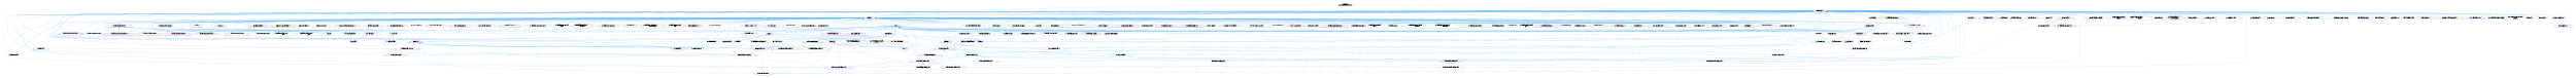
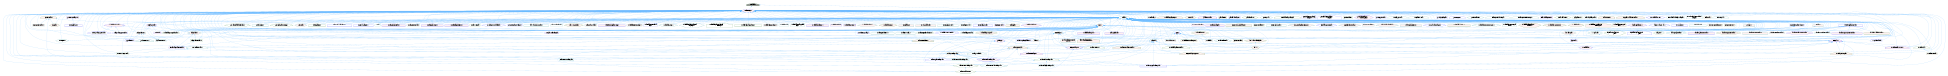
  digraph {
    node [color=teal fillcolor="#FFF0F0" fontname=Helvetica fontsize=10 shape=house style=filled]
    edge [color=steelblue1 dir=back fontname=Helvetica fontsize=10 labelfontname=Helvetica labelfontsize=10 style=solid]
    n1 [color=darkgreen fillcolor=grey60 fontcolor=black height=0.2 label="IsTObjectPtr.h" width=0.4]
    n2 [fillcolor=white height=0.2 label="ObjectPtr.h" width=0.4]
    n3 [color=blue height=0.2 label="UObjectGlobals.h" shape=hexagon width=0.4]
    n4 [height=0.2 label="AnimBank.h" width=0.4]
    n5 [color=blue fillcolor=white height=0.2 label="AnimationStateMachineGraph.h" shape=folder width=0.4]
    n6 [color=darkgreen fillcolor=white height=0.2 label="ArchiveScriptReferenceCollector.h" shape=hexagon width=0.4]
    n7 [height=0.2 label="ArchiveUObjectFromStructured\lArchive.h" shape=folder width=0.4]
    n8 [fillcolor=white height=0.2 label="AssetImportTask.h" width=0.4]
    n9 [color=blue height=0.2 label="AssetManagerTypes.h" width=0.4]
    n10 [color=darkgreen fillcolor=white height=0.2 label="AutomatedAssetImportData.h" shape=hexagon width=0.4]
    n11 [color=blue fillcolor=white height=0.2 label="AxisAngleGizmo.h" shape=folder width=0.4]
    n12 [fillcolor=white height=0.2 label="AxisPositionGizmo.h" width=0.4]
    n13 [height=0.2 label="AxisSources.h" shape=hexagon width=0.4]
    n14 [color=darkgreen fillcolor=white height=0.2 label="BlendSpaceGraph.h" width=0.4]
    n15 [color=blue fillcolor=white height=0.2 label="BlueprintCompilerExtension.h" width=0.4]
    n16 [color=blue height=0.2 label="BlueprintEventNodeSpawner.h" shape=hexagon width=0.4]
    n17 [color=darkgreen fillcolor=white height=0.2 label="BlueprintFieldNodeSpawner.h" width=0.4]
    n18 [color=blue fillcolor=white height=0.2 label="BlueprintVariableNodeSpawner.h" width=0.4]
    n19 [color=blue height=0.2 label="BuiltInComponentTypes.h" shape=folder width=0.4]
    n20 [color=blue height=0.2 label="Casts.h" shape=folder width=0.4]
    n21 [fillcolor=white height=0.2 label="ContextObjectStore.h" shape=hexagon width=0.4]
    n22 [color=blue height=0.2 label="EdGraphPin.h" width=0.4]
    n23 [color=blue height=0.2 label="EdGraphSchema_K2.h" shape=hexagon width=0.4]
    n24 [color=darkgreen height=0.2 label="EdGraphSchema_K2_Actions.h" width=0.4]
    n25 [color=blue height=0.2 label="K2Node_DoOnceMultiInput.h" width=0.4]
    n26 [color=darkgreen height=0.2 label="K2Node_MacroInstance.h" width=0.4]
    n27 [color=blue height=0.2 label="K2Node_Select.h" shape=hexagon width=0.4]
    n28 [color=darkgreen fillcolor=white height=0.2 label="K2Node_SwitchEnum.h" width=0.4]
    n29 [color=darkgreen fillcolor=white height=0.2 label="K2Node_Tunnel.h" width=0.4]
    n30 [color=darkgreen height=0.2 label="K2Node_Composite.h" shape=folder width=0.4]
    n31 [height=0.2 label="MovieScene.h" shape=folder width=0.4]
    n32 [color=darkgreen height=0.2 label="MovieSceneEntitySystemGraphs.h" shape=folder width=0.4]
    n33 [height=0.2 label="RigVMUserWorkflow.h" shape=folder width=0.4]
    n34 [height=0.2 label="Selection.h" shape=folder width=0.4]
    n35 [color=darkgreen height=0.2 label="TransformSources.h" shape=folder width=0.4]
    n36 [height=0.2 label="UnrealType.h" shape=folder width=0.4]
    n37 [fillcolor=white height=0.2 label="K2Node_AnimGetter.h" width=0.4]
    n38 [color=blue height=0.2 label="K2Node_StructOperation.h" width=0.4]
    n39 [color=darkgreen height=0.2 label="K2Node_ComponentBoundEvent.h" width=0.4]
    n40 [color=darkgreen fillcolor=white height=0.2 label="K2Node_GeneratedBoundEvent.h" width=0.4]
    n41 [color=darkgreen height=0.2 label="RigVM.h" shape=hexagon width=0.4]
    n42 [color=darkgreen fillcolor=white height=0.2 label="ChaosDeformableCollisions\lActor.h" shape=hexagon width=0.4]
    n43 [color=blue fillcolor=white height=0.2 label="ChaosDeformableConstraints\lActor.h" width=0.4]
    n44 [color=blue fillcolor=white height=0.2 label="ChaosDeformableSolverActor.h" shape=folder width=0.4]
    n45 [color=darkgreen fillcolor=white height=0.2 label="FleshActor.h" shape=hexagon width=0.4]
    n46 [height=0.2 label="Class.h" shape=hexagon width=0.4]
    n47 [color=darkgreen fillcolor=white height=0.2 label="SoundSubmixGraphNode.h" shape=folder width=0.4]
    n48 [height=0.2 label="InteractiveTool.h" shape=hexagon width=0.4]
    n49 [color=blue height=0.2 label="EdModeInteractiveToolsContext.h" shape=folder width=0.4]
    n50 [color=darkgreen fillcolor=white height=0.2 label="InteractiveToolsContext.h" shape=folder width=0.4]
    n51 [color=blue fillcolor=white height=0.2 label="K2Node_BitmaskLiteral.h" shape=folder width=0.4]
    n52 [fillcolor=white height=0.2 label="K2Node_CastByteToEnum.h" width=0.4]
    n53 [fillcolor=white height=0.2 label="K2Node_EnumLiteral.h" width=0.4]
    n54 [color=darkgreen fillcolor=white height=0.2 label="K2Node_ForEachElementInEnum.h" shape=folder width=0.4]
    n55 [color=blue fillcolor=white height=0.2 label="K2Node_GetNumEnumEntries.h" shape=hexagon width=0.4]
    n56 [color=blue height=0.2 label="MovieSceneByteChannel.h" width=0.4]
    n57 [fillcolor=white height=0.2 label="MovieSceneEasingCurves.h" shape=folder width=0.4]
    n58 [color=darkgreen height=0.2 label="MovieSceneTrackInstance.h" shape=hexagon width=0.4]
    n59 [height=0.2 label="RigVMTemplate.h" shape=hexagon width=0.4]
    n60 [color=blue height=0.2 label="ParamType.h" shape=folder width=0.4]
    n61 [height=0.2 label="SoftObjectPath.h" shape=folder width=0.4]
    n62 [color=darkgreen height=0.2 label="TestUndeclaredScriptStruct\lObjectReferences.h" width=0.4]
    n63 [fillcolor=white height=0.2 label="VVMNativeType.h" shape=hexagon width=0.4]
    n64 [color=blue fillcolor=white height=0.2 label="VVMNativeConverter.h" shape=folder width=0.4]
    n65 [color=blue height=0.2 label="ContentBundleBase.h" width=0.4]
    n66 [color=darkgreen height=0.2 label="DataflowSimulationGenerator.h" width=0.4]
    n67 [color=darkgreen fillcolor=white height=0.2 label="DataflowToolRegistry.h" shape=folder width=0.4]
    n68 [color=blue fillcolor=white height=0.2 label="DialogueWaveFactory.h" width=0.4]
    n69 [fillcolor=white height=0.2 label="DiffCookCommandlet.h" width=0.4]
    n70 [height=0.2 label="DisplayClusterLabelConfiguration.h" shape=hexagon width=0.4]
    n71 [color=blue fillcolor=white height=0.2 label="EngineReplicationBridge.h" shape=hexagon width=0.4]
    n72 [height=0.2 label="GCObject.h" width=0.4]
    n73 [fillcolor=white height=0.2 label="LevelInstanceActorDesc.h" shape=hexagon width=0.4]
    n74 [height=0.2 label="GarbageCollectionSchema.h" shape=hexagon width=0.4]
    n75 [height=0.2 label="GroupTopologySelector.h" shape=folder width=0.4]
+   n76 [fillcolor=white height=0.2 label="HModel.h" shape=folder width=0.4]
    n77 [height=0.2 label="IBlendProfilePickerExtender.h" shape=hexagon width=0.4]
    n78 [color=blue height=0.2 label="InputBehaviorSet.h" shape=folder width=0.4]
    n79 [color=blue height=0.2 label="InputRouter.h" shape=folder width=0.4]
    n80 [height=0.2 label="InteractiveGizmo.h" shape=folder width=0.4]
    n81 [fillcolor=white height=0.2 label="PlanePositionGizmo.h" shape=folder width=0.4]
    n82 [color=blue height=0.2 label="K2Node_ActorBoundEvent.h" width=0.4]
    n83 [height=0.2 label="K2Node_AddComponent.h" shape=folder width=0.4]
    n84 [color=blue height=0.2 label="K2Node_BaseAsyncTask.h" width=0.4]
    n85 [color=blue height=0.2 label="K2Node_GetClassDefaults.h" width=0.4]
    n86 [color=darkgreen fillcolor=white height=0.2 label="K2Node_MultiGate.h" shape=folder width=0.4]
    n87 [color=blue fillcolor=white height=0.2 label="K2Node_TransitionRuleGetter.h" shape=hexagon width=0.4]
    n88 [height=0.2 label="LevelInstanceActorGuid.h" width=0.4]
    n89 [fillcolor=white height=0.2 label="LevelViewportClickHandlers.h" width=0.4]
    n90 [fillcolor=white height=0.2 label="LiveLinkSubjectSettings.h" shape=folder width=0.4]
    n91 [color=darkgreen height=0.2 label="LiveLinkVirtualSubject.h" shape=hexagon width=0.4]
    n92 [height=0.2 label="MaterialOverlayHelper.h" shape=folder width=0.4]
    n93 [color=blue height=0.2 label="MeshDescriptionBaseBulkData.h" width=0.4]
    n94 [color=blue fillcolor=white height=0.2 label="ModularVehicleClusterActor.h" shape=hexagon width=0.4]
    n95 [height=0.2 label="MovieScene3DConstraintTrack.h" shape=folder width=0.4]
    n96 [color=darkgreen height=0.2 label="MovieSceneBinding.h" shape=hexagon width=0.4]
    n97 [color=blue fillcolor=white height=0.2 label="MovieSceneBindingLifetime\lTrack.h" shape=folder width=0.4]
    n98 [color=darkgreen height=0.2 label="MovieSceneBindingProxy.h" width=0.4]
    n99 [fillcolor=white height=0.2 label="MovieSceneCVarTrack.h" shape=hexagon width=0.4]
    n100 [fillcolor=white height=0.2 label="MovieSceneCameraShakeSource\lShakeTrack.h" shape=hexagon width=0.4]
    n101 [color=darkgreen fillcolor=white height=0.2 label="MovieSceneCameraShakeSource\lTriggerTrack.h" width=0.4]
    n102 [color=darkgreen fillcolor=white height=0.2 label="MovieSceneCameraShakeTrack.h" width=0.4]
    n103 [fillcolor=white height=0.2 label="MovieSceneConditionCustomization.h" shape=hexagon width=0.4]
    n104 [fillcolor=white height=0.2 label="MovieSceneConstraintChannel\lHelper.h" shape=folder width=0.4]
    n105 [height=0.2 label="MovieSceneDataLayerTrack.h" shape=folder width=0.4]
    n106 [color=darkgreen height=0.2 label="MovieSceneDirectorBlueprint\lCondition.h" shape=hexagon width=0.4]
    n107 [color=darkgreen height=0.2 label="MovieSceneDynamicBinding.h" shape=hexagon width=0.4]
    n108 [color=blue height=0.2 label="MovieSceneEntitySystem.h" shape=hexagon width=0.4]
    n109 [color=darkgreen fillcolor=white height=0.2 label="MovieSceneTrackInstanceSystem.h" shape=folder width=0.4]
    n110 [color=darkgreen height=0.2 label="MovieSceneEvent.h" shape=hexagon width=0.4]
    n111 [fillcolor=white height=0.2 label="MovieSceneFolder.h" shape=folder width=0.4]
    n112 [fillcolor=white height=0.2 label="MovieSceneParticleParameter\lTrack.h" shape=folder width=0.4]
    n113 [color=blue height=0.2 label="MovieSceneParticleTrack.h" width=0.4]
    n114 [color=blue height=0.2 label="MovieSceneSequence.h" shape=folder width=0.4]
    n115 [color=blue height=0.2 label="MovieSceneSpawnTrack.h" shape=folder width=0.4]
    n116 [color=darkgreen height=0.2 label="MovieSceneSpawnableBinding\lCustomization.h" width=0.4]
    n117 [height=0.2 label="MovieSceneSubSection.h" shape=hexagon width=0.4]
    n118 [color=darkgreen height=0.2 label="MovieSceneSubTrack.h" shape=hexagon width=0.4]
    n119 [color=darkgreen height=0.2 label="MovieSceneTrackEvaluation\lField.h" shape=folder width=0.4]
    n120 [height=0.2 label="PackageReload.h" width=0.4]
    n121 [color=blue height=0.2 label="PropertyBagRepository.h" shape=hexagon width=0.4]
    n122 [color=darkgreen height=0.2 label="RigVMMemoryDeprecated.h" shape=hexagon width=0.4]
    n123 [height=0.2 label="RigVMParameterNode.h" width=0.4]
    n124 [color=blue fillcolor=white height=0.2 label="SReadOnlyHierarchyView.h" shape=hexagon width=0.4]
    n125 [color=blue fillcolor=white height=0.2 label="SimModuleActor.h" width=0.4]
    n126 [fillcolor=white height=0.2 label="SizedOutfitSource.h" width=0.4]
    n127 [fillcolor=white height=0.2 label="SoundClassGraphNode.h" width=0.4]
    n128 [fillcolor=white height=0.2 label="SoundCueFactoryNew.h" shape=folder width=0.4]
    n129 [color=blue fillcolor=white height=0.2 label="SoundCueGraphNode.h" width=0.4]
    n130 [color=darkgreen height=0.2 label="SoundModulationDestination.h" shape=folder width=0.4]
    n131 [color=blue height=0.2 label="StaticSpatialIndex.h" shape=folder width=0.4]
    n132 [color=darkgreen height=0.2 label="TransactionCommon.h" shape=folder width=0.4]
    n133 [color=darkgreen height=0.2 label="UObjectBase.h" width=0.4]
    n134 [color=blue height=0.2 label="VehicleSimAerofoilComponent.h" width=0.4]
    n135 [color=blue fillcolor=white height=0.2 label="VehicleSimBaseComponent.h" width=0.4]
    n136 [color=darkgreen height=0.2 label="VehicleSimChassisComponent.h" shape=hexagon width=0.4]
    n137 [height=0.2 label="VehicleSimClutchComponent.h" width=0.4]
    n138 [height=0.2 label="VehicleSimEngineComponent.h" shape=folder width=0.4]
    n139 [color=blue height=0.2 label="VehicleSimSuspensionComponent.h" shape=hexagon width=0.4]
    n140 [fillcolor=white height=0.2 label="VehicleSimThrusterComponent.h" shape=folder width=0.4]
    n141 [color=blue height=0.2 label="VehicleSimTransmissionComponent.h" width=0.4]
    n142 [color=darkgreen height=0.2 label="VehicleSimWheelComponent.h" width=0.4]
    n143 [color=blue height=0.2 label="WidgetDesignerSettings.h" shape=hexagon width=0.4]
    n144 [height=0.2 label="K2Node_Literal.h" shape=folder width=0.4]
    n145 [color=darkgreen height=0.2 label="MovieSceneCameraCutTrack.h" width=0.4]
    n146 [fillcolor=white height=0.2 label="BlueprintBoundEventNodeSpawner.h" shape=hexagon width=0.4]
    n147 [fillcolor=white height=0.2 label="BlueprintDelegateNodeSpawner.h" shape=folder width=0.4]
    n148 [color=darkgreen fillcolor=white height=0.2 label="BlueprintFunctionNodeSpawner.h" shape=hexagon width=0.4]
    n149 [color=darkgreen fillcolor=white height=0.2 label="BlueprintTypePromotion.h" shape=hexagon width=0.4]
    n150 [color=darkgreen height=0.2 label="BlueprintNodeSpawner.h" shape=folder width=0.4]
    n151 [color=blue fillcolor=white height=0.2 label="BlueprintAssetNodeSpawner.h" width=0.4]
    n152 [fillcolor=white height=0.2 label="BlueprintBoundNodeSpawner.h" shape=folder width=0.4]
    n153 [fillcolor=white height=0.2 label="BlueprintComponentNodeSpawner.h" shape=folder width=0.4]
    n154 [color=darkgreen height=0.2 label="BlueprintActionFilter.h" width=0.4]
    n155 [color=blue height=0.2 label="AssetData.h" shape=hexagon width=0.4]
    n156 [fillcolor=white height=0.2 label="AudioWidgetSubsystem.h" width=0.4]
    n157 [color=blue height=0.2 label="AudioPanelWidgetInterface.h" shape=folder width=0.4]
    n158 [color=darkgreen height=0.2 label="BlueprintEditorSettings.h" width=0.4]
    n159 [fillcolor=white height=0.2 label="ClickDragTool.h" shape=hexagon width=0.4]
    n160 [color=blue fillcolor=white height=0.2 label="BlueprintNamespaceRegistry.h" shape=folder width=0.4]
    n161 [color=blue fillcolor=white height=0.2 label="BoolChannelEvaluatorSystem.h" shape=hexagon width=0.4]
    n162 [color=blue fillcolor=white height=0.2 label="ByteChannelEvaluatorSystem.h" shape=folder width=0.4]
    n163 [color=darkgreen height=0.2 label="AIController.h" shape=hexagon width=0.4]
    n164 [color=blue height=0.2 label="AIPerceptionSystem.h" width=0.4]
    n165 [color=darkgreen height=0.2 label="AISenseConfig.h" shape=folder width=0.4]
    n166 [color=blue fillcolor=white height=0.2 label="AISenseEvent_Hearing.h" shape=folder width=0.4]
    n167 [color=darkgreen fillcolor=white height=0.2 label="AISense_Blueprint.h" shape=hexagon width=0.4]
    n168 [fillcolor=white height=0.2 label="ActorChannel.h" shape=hexagon width=0.4]
    n169 [color=darkgreen height=0.2 label="ActorComponent.h" width=0.4]
    n170 [height=0.2 label="BlackboardComponent.h" shape=folder width=0.4]
-   n171 [color=darkgreen height=0.2 label="MovieSceneConstraintChannel.h" shape=hexagon width=0.4]
+   n171 [color=darkgreen height=0.2 label="Character.h" shape=hexagon width=0.4]
    n172 [color=darkgreen fillcolor=white height=0.2 label="ActorElementDetailsInterface.h" width=0.4]
    n173 [color=blue fillcolor=white height=0.2 label="ActorElementEditorAssetData\lInterface.h" shape=folder width=0.4]
    n174 [color=blue fillcolor=white height=0.2 label="ActorElementEditorSelection\lInterface.h" width=0.4]
    n175 [color=darkgreen fillcolor=white height=0.2 label="ActorExporterT3D.h" shape=folder width=0.4]
    n176 [color=blue height=0.2 label="AnimBlueprintExtension\l_PropertyAccess.h" shape=hexagon width=0.4]
    n177 [color=blue fillcolor=white height=0.2 label="AnimGraphAttributes.h" shape=folder width=0.4]
    n178 [fillcolor=white height=0.2 label="AnimStateAliasNode.h" width=0.4]
    n179 [fillcolor=white height=0.2 label="AnimStateEntryNode.h" width=0.4]
    n180 [color=blue height=0.2 label="AnyButtonInputBehavior.h" shape=folder width=0.4]
    n181 [color=blue fillcolor=white height=0.2 label="ClickDragBehavior.h" width=0.4]
    n182 [color=blue fillcolor=white height=0.2 label="AsyncPackageLoader.h" shape=folder width=0.4]
    n183 [color=blue fillcolor=white height=0.2 label="AudioBusFactory.h" width=0.4]
    n184 [fillcolor=white height=0.2 label="AudioEditorSettings.h" shape=hexagon width=0.4]
    n185 [fillcolor=white height=0.2 label="BTDecorator_BlueprintBase.h" width=0.4]
    n186 [fillcolor=white height=0.2 label="BTDecorator_IsBBEntryOfClass.h" width=0.4]
    n187 [color=blue height=0.2 label="BTService_DefaultFocus.h" shape=folder width=0.4]
    n188 [color=darkgreen fillcolor=white height=0.2 label="BTService_RunEQS.h" shape=hexagon width=0.4]
    n189 [color=darkgreen fillcolor=white height=0.2 label="BaseAssetToolkit.h" shape=folder width=0.4]
    n190 [fillcolor=white height=0.2 label="BlueprintPaletteFavorites.h" shape=folder width=0.4]
    n191 [color=darkgreen height=0.2 label="BlueprintSupport.h" width=0.4]
    n192 [color=darkgreen height=0.2 label="CharacterMovementComponent.h" width=0.4]
    n193 [color=blue fillcolor=white height=0.2 label="ChunkDependencyInfo.h" shape=hexagon width=0.4]
    n194 [fillcolor=white height=0.2 label="ComponentElementDetailsInterface.h" shape=folder width=0.4]
    n195 [fillcolor=white height=0.2 label="ComponentElementEditorSelection\lInterface.h" shape=folder width=0.4]
    n196 [color=darkgreen height=0.2 label="ConeBuilder.h" shape=folder width=0.4]
    n197 [fillcolor=white height=0.2 label="ControlChannel.h" width=0.4]
    n1 -> n2
    n1 -> n3
    n2 -> n4
    n2 -> n5
    n2 -> n6
    n2 -> n7
    n2 -> n8
    n2 -> n9
    n2 -> n10
    n2 -> n11
    n2 -> n12
    n2 -> n13
    n2 -> n14
    n2 -> n15
    n2 -> n16
    n2 -> n17
    n2 -> n18
    n2 -> n19
    n2 -> n20
    n2 -> n21
    n2 -> n22
    n2 -> n23
    n2 -> n24
    n2 -> n25
    n2 -> n26
    n2 -> n27
    n2 -> n28
    n2 -> n29
    n2 -> n30
    n2 -> n31
    n2 -> n32
    n2 -> n33
    n2 -> n34
    n2 -> n35
    n2 -> n36
    n2 -> n37
    n2 -> n38
    n2 -> n39
    n2 -> n40
    n2 -> n41
    n2 -> n42
    n2 -> n43
    n2 -> n44
    n2 -> n45
    n2 -> n46
    n2 -> n47
    n2 -> n48
    n2 -> n49
    n2 -> n50
    n2 -> n51
    n2 -> n52
    n2 -> n53
    n2 -> n54
    n2 -> n55
    n2 -> n56
    n2 -> n57
    n2 -> n58
    n2 -> n59
    n2 -> n60
    n2 -> n61
    n2 -> n62
    n2 -> n63
    n2 -> n64
    n2 -> n65
    n2 -> n66
    n2 -> n67
    n2 -> n68
    n2 -> n69
    n2 -> n70
    n2 -> n71
    n2 -> n72
    n2 -> n73
    n2 -> n74
    n2 -> n75
+   n2 -> n76
    n2 -> n77
    n2 -> n78
    n2 -> n79
    n2 -> n80
    n2 -> n81
    n2 -> n82
    n2 -> n83
    n2 -> n84
    n2 -> n85
    n2 -> n86
    n2 -> n87
    n2 -> n88
    n2 -> n89
    n2 -> n90
    n2 -> n91
    n2 -> n92
    n2 -> n93
    n2 -> n94
    n2 -> n95
    n2 -> n96
    n2 -> n97
    n2 -> n98
    n2 -> n99
    n2 -> n100
    n2 -> n101
    n2 -> n102
    n2 -> n103
    n2 -> n104
    n2 -> n105
    n2 -> n106
    n2 -> n107
    n2 -> n108
    n2 -> n109
    n2 -> n110
    n2 -> n111
    n2 -> n112
    n2 -> n113
    n2 -> n114
    n2 -> n115
    n2 -> n116
    n2 -> n117
    n2 -> n118
    n2 -> n119
    n2 -> n120
    n2 -> n121
    n2 -> n122
    n2 -> n123
    n2 -> n124
    n2 -> n125
    n2 -> n126
    n2 -> n127
    n2 -> n128
    n2 -> n129
    n2 -> n130
    n2 -> n131
    n2 -> n132
    n2 -> n133
    n2 -> n134
    n2 -> n135
    n2 -> n136
    n2 -> n137
    n2 -> n138
    n2 -> n139
    n2 -> n140
    n2 -> n141
    n2 -> n142
    n2 -> n143
    n3 -> n2
    n3 -> n5
    n3 -> n6
    n3 -> n8
    n3 -> n10
    n3 -> n11
    n3 -> n12
    n3 -> n13
    n3 -> n14
    n3 -> n15
    n3 -> n16
    n3 -> n17
    n3 -> n18
    n3 -> n21
    n3 -> n23
    n3 -> n24
    n3 -> n25
    n3 -> n26
    n3 -> n27
    n3 -> n28
    n3 -> n29
    n3 -> n30
    n3 -> n31
    n3 -> n33
    n3 -> n34
    n3 -> n35
    n3 -> n36
    n3 -> n37
    n3 -> n38
    n3 -> n39
    n3 -> n40
    n3 -> n41
    n3 -> n46
    n3 -> n47
    n3 -> n48
    n3 -> n49
    n3 -> n50
    n3 -> n51
    n3 -> n52
    n3 -> n53
    n3 -> n54
    n3 -> n55
    n3 -> n57
    n3 -> n58
    n3 -> n61
    n3 -> n68
+   n3 -> n76
    n3 -> n78
    n3 -> n79
    n3 -> n80
    n3 -> n81
    n3 -> n82
    n3 -> n83
    n3 -> n84
    n3 -> n85
    n3 -> n86
    n3 -> n87
    n3 -> n89
    n3 -> n90
    n3 -> n91
    n3 -> n92
    n3 -> n93
    n3 -> n95
    n3 -> n97
    n3 -> n99
    n3 -> n100
    n3 -> n101
    n3 -> n102
    n3 -> n105
    n3 -> n108
    n3 -> n109
    n3 -> n111
    n3 -> n112
    n3 -> n113
    n3 -> n114
    n3 -> n115
    n3 -> n117
    n3 -> n118
    n3 -> n120
    n3 -> n123
    n3 -> n127
    n3 -> n128
    n3 -> n129
    n3 -> n131
    n3 -> n133
    n3 -> n143
    n3 -> n144
    n3 -> n145
    n3 -> n146
    n3 -> n147
    n3 -> n148
    n3 -> n149
    n3 -> n150
    n3 -> n151
    n3 -> n152
    n3 -> n153
    n3 -> n154
    n3 -> n155
    n3 -> n156
    n3 -> n157
    n3 -> n158
    n3 -> n159
    n3 -> n160
    n3 -> n161
    n3 -> n162
    n3 -> n163
    n3 -> n164
    n3 -> n165
    n3 -> n166
    n3 -> n167
    n3 -> n168
    n3 -> n169
    n3 -> n170
    n3 -> n171
    n3 -> n172
    n3 -> n173
    n3 -> n174
    n3 -> n175
    n3 -> n176
    n3 -> n177
    n3 -> n178
    n3 -> n179
    n3 -> n180
    n3 -> n181
    n3 -> n182
    n3 -> n183
    n3 -> n184
    n3 -> n185
    n3 -> n186
    n3 -> n187
    n3 -> n188
    n3 -> n189
    n3 -> n190
    n3 -> n191
    n3 -> n192
    n3 -> n193
    n3 -> n194
    n3 -> n195
    n3 -> n196
    n3 -> n197
    n16 -> n146
    n17 -> n18
    n17 -> n147
    n17 -> n148
    n20 -> n21
    n20 -> n22
    n20 -> n24
    n20 -> n31
    n20 -> n32
    n20 -> n33
    n20 -> n34
    n20 -> n35
    n20 -> n36
    n20 -> n150
    n22 -> n18
    n22 -> n23
    n22 -> n24
    n22 -> n25
    n22 -> n26
    n22 -> n27
    n22 -> n28
    n22 -> n29
    n22 -> n149
    n23 -> n24
    n23 -> n149
    n29 -> n30
    n36 -> n18
    n36 -> n24
    n36 -> n38
    n36 -> n39
    n36 -> n40
    n36 -> n41
    n36 -> n146
    n36 -> n147
    n36 -> n154
    n44 -> n42
    n44 -> n43
    n44 -> n45
    n46 -> n9
    n46 -> n16
    n46 -> n17
    n46 -> n20
    n46 -> n22
    n46 -> n23
    n46 -> n24
    n46 -> n27
    n46 -> n28
    n46 -> n32
    n46 -> n33
    n46 -> n34
    n46 -> n36
    n46 -> n38
    n46 -> n41
    n46 -> n48
    n46 -> n51
    n46 -> n52
    n46 -> n53
    n46 -> n54
    n46 -> n55
    n46 -> n56
    n46 -> n57
    n46 -> n58
    n46 -> n59
    n46 -> n61
    n46 -> n63
    n46 -> n148
    n46 -> n151
    n46 -> n154
    n46 -> n155
    n46 -> n156
    n46 -> n157
    n46 -> n158
    n48 -> n49
    n48 -> n50
    n48 -> n159
    n50 -> n49
    n59 -> n60
    n61 -> n7
    n61 -> n23
    n61 -> n31
    n61 -> n62
    n61 -> n155
    n61 -> n158
    n61 -> n160
    n63 -> n64
    n72 -> n73
    n78 -> n48
    n78 -> n79
    n78 -> n80
    n80 -> n11
    n80 -> n12
    n80 -> n81
    n96 -> n31
    n108 -> n109
    n108 -> n161
    n108 -> n162
    n122 -> n41
    n135 -> n134
    n135 -> n136
    n135 -> n137
    n135 -> n138
    n135 -> n139
    n135 -> n140
    n135 -> n141
    n135 -> n142
    n148 -> n149
    n150 -> n16
    n150 -> n17
    n150 -> n18
    n150 -> n148
    n150 -> n151
    n150 -> n152
    n150 -> n153
    n154 -> n18
    n154 -> n26
    n154 -> n37
    n154 -> n38
    n154 -> n148
    n154 -> n150
    n154 -> n153
    n155 -> n23
    n155 -> n151
    n155 -> n156
    n156 -> n47
    n158 -> n149
    n169 -> n34
    n169 -> n153
    n169 -> n170
    n169 -> n171
    n180 -> n181
  }
